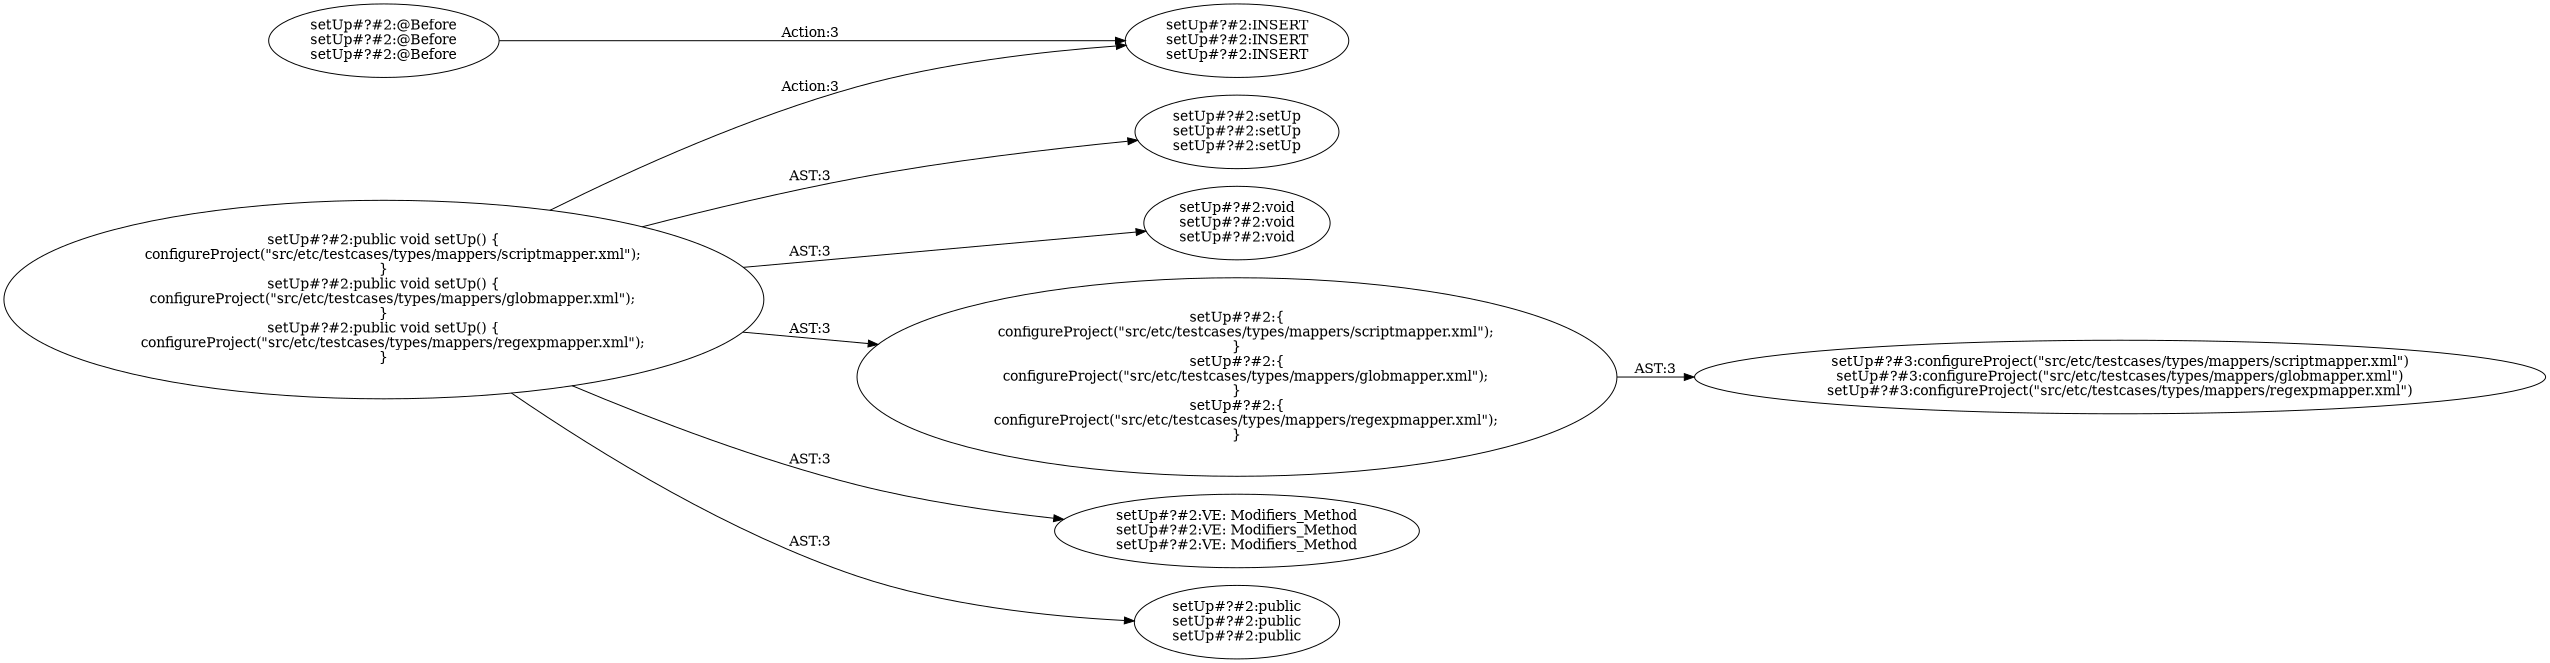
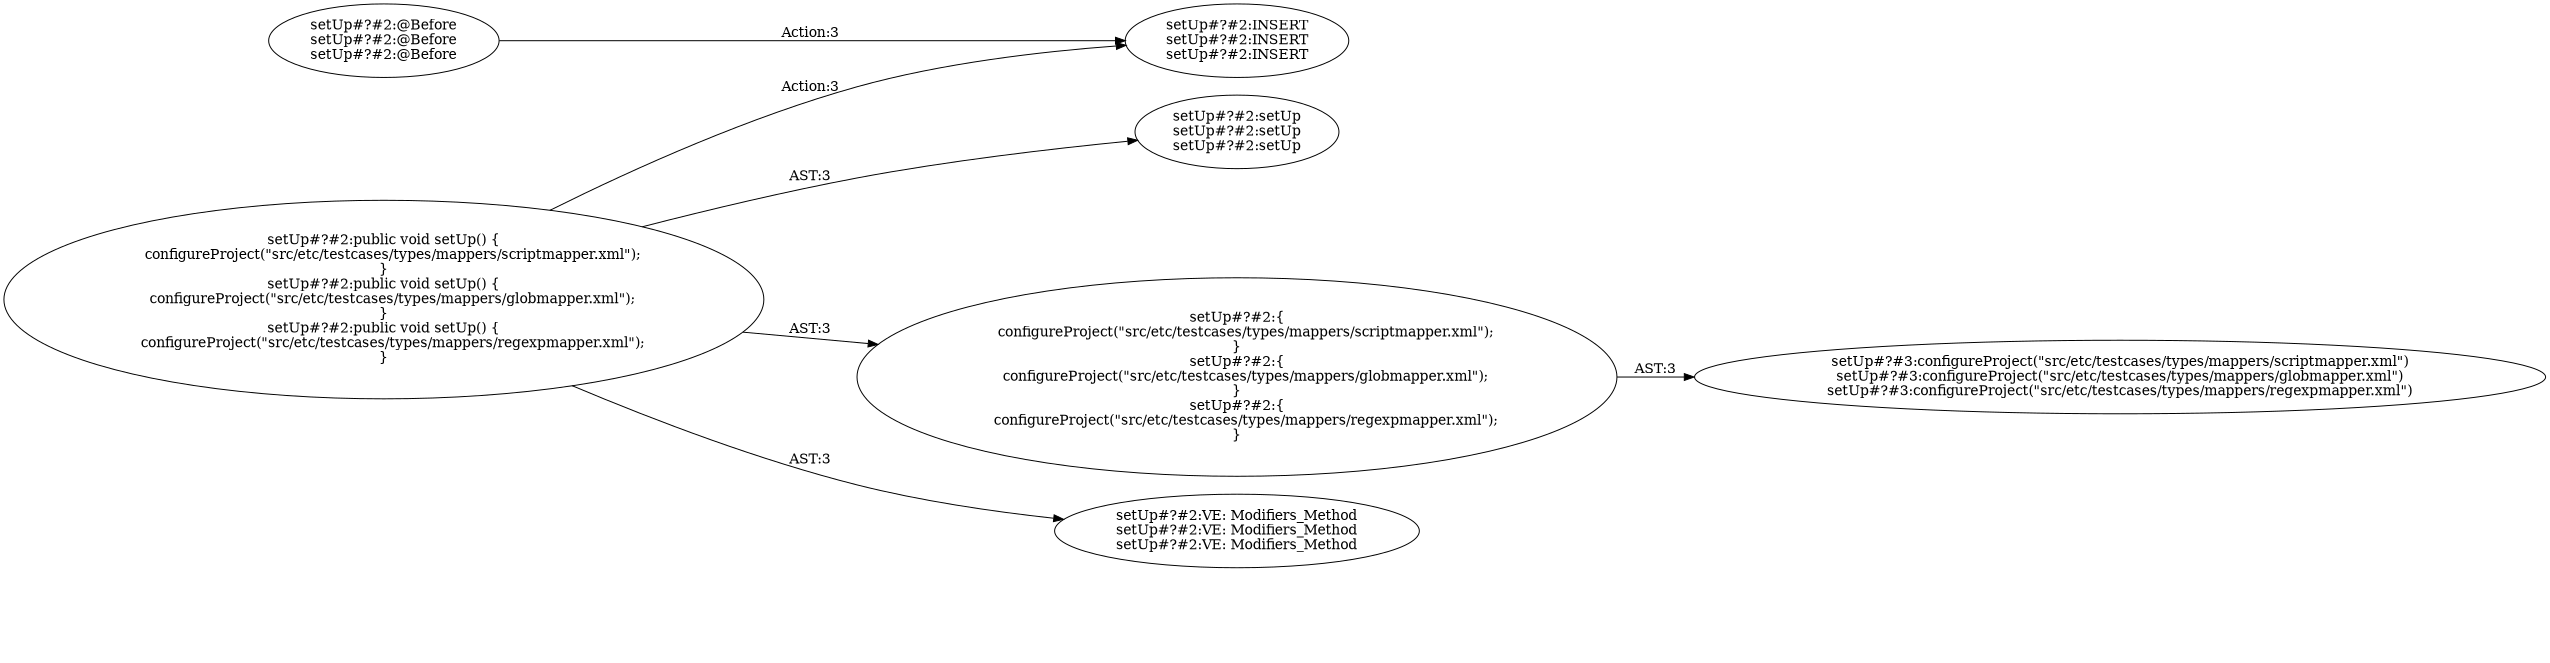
  digraph {
    rankdir=LR
    node [shape=ellipse]
    n1 [label="setUp#?#2:INSERT\nsetUp#?#2:INSERT\nsetUp#?#2:INSERT"]
    n2 [label="setUp#?#2:@Before\nsetUp#?#2:@Before\nsetUp#?#2:@Before"]
    n3 [label="setUp#?#2:public void setUp() \{\n    configureProject(\"src/etc/testcases/types/mappers/scriptmapper.xml\");\n\}\nsetUp#?#2:public void setUp() \{\n    configureProject(\"src/etc/testcases/types/mappers/globmapper.xml\");\n\}\nsetUp#?#2:public void setUp() \{\n    configureProject(\"src/etc/testcases/types/mappers/regexpmapper.xml\");\n\}"]
    n4 [label="setUp#?#2:setUp\nsetUp#?#2:setUp\nsetUp#?#2:setUp"]
-   n5 [label="setUp#?#2:void\nsetUp#?#2:void\nsetUp#?#2:void"]
    n6 [label="setUp#?#2:\{\n    configureProject(\"src/etc/testcases/types/mappers/scriptmapper.xml\");\n\}\nsetUp#?#2:\{\n    configureProject(\"src/etc/testcases/types/mappers/globmapper.xml\");\n\}\nsetUp#?#2:\{\n    configureProject(\"src/etc/testcases/types/mappers/regexpmapper.xml\");\n\}"]
    n7 [label="setUp#?#2:VE: Modifiers_Method\nsetUp#?#2:VE: Modifiers_Method\nsetUp#?#2:VE: Modifiers_Method"]
-   n8 [label="setUp#?#2:public\nsetUp#?#2:public\nsetUp#?#2:public"]
    n9 [label="setUp#?#3:configureProject(\"src/etc/testcases/types/mappers/scriptmapper.xml\")\nsetUp#?#3:configureProject(\"src/etc/testcases/types/mappers/globmapper.xml\")\nsetUp#?#3:configureProject(\"src/etc/testcases/types/mappers/regexpmapper.xml\")"]
    n2 -> n1 [label="Action:3"]
    n3 -> n1 [label="Action:3"]
    n3 -> n4 [label="AST:3"]
-   n3 -> n5 [label="AST:3"]
    n3 -> n6 [label="AST:3"]
    n3 -> n7 [label="AST:3"]
-   n3 -> n8 [label="AST:3"]
    n6 -> n9 [label="AST:3"]
  }
